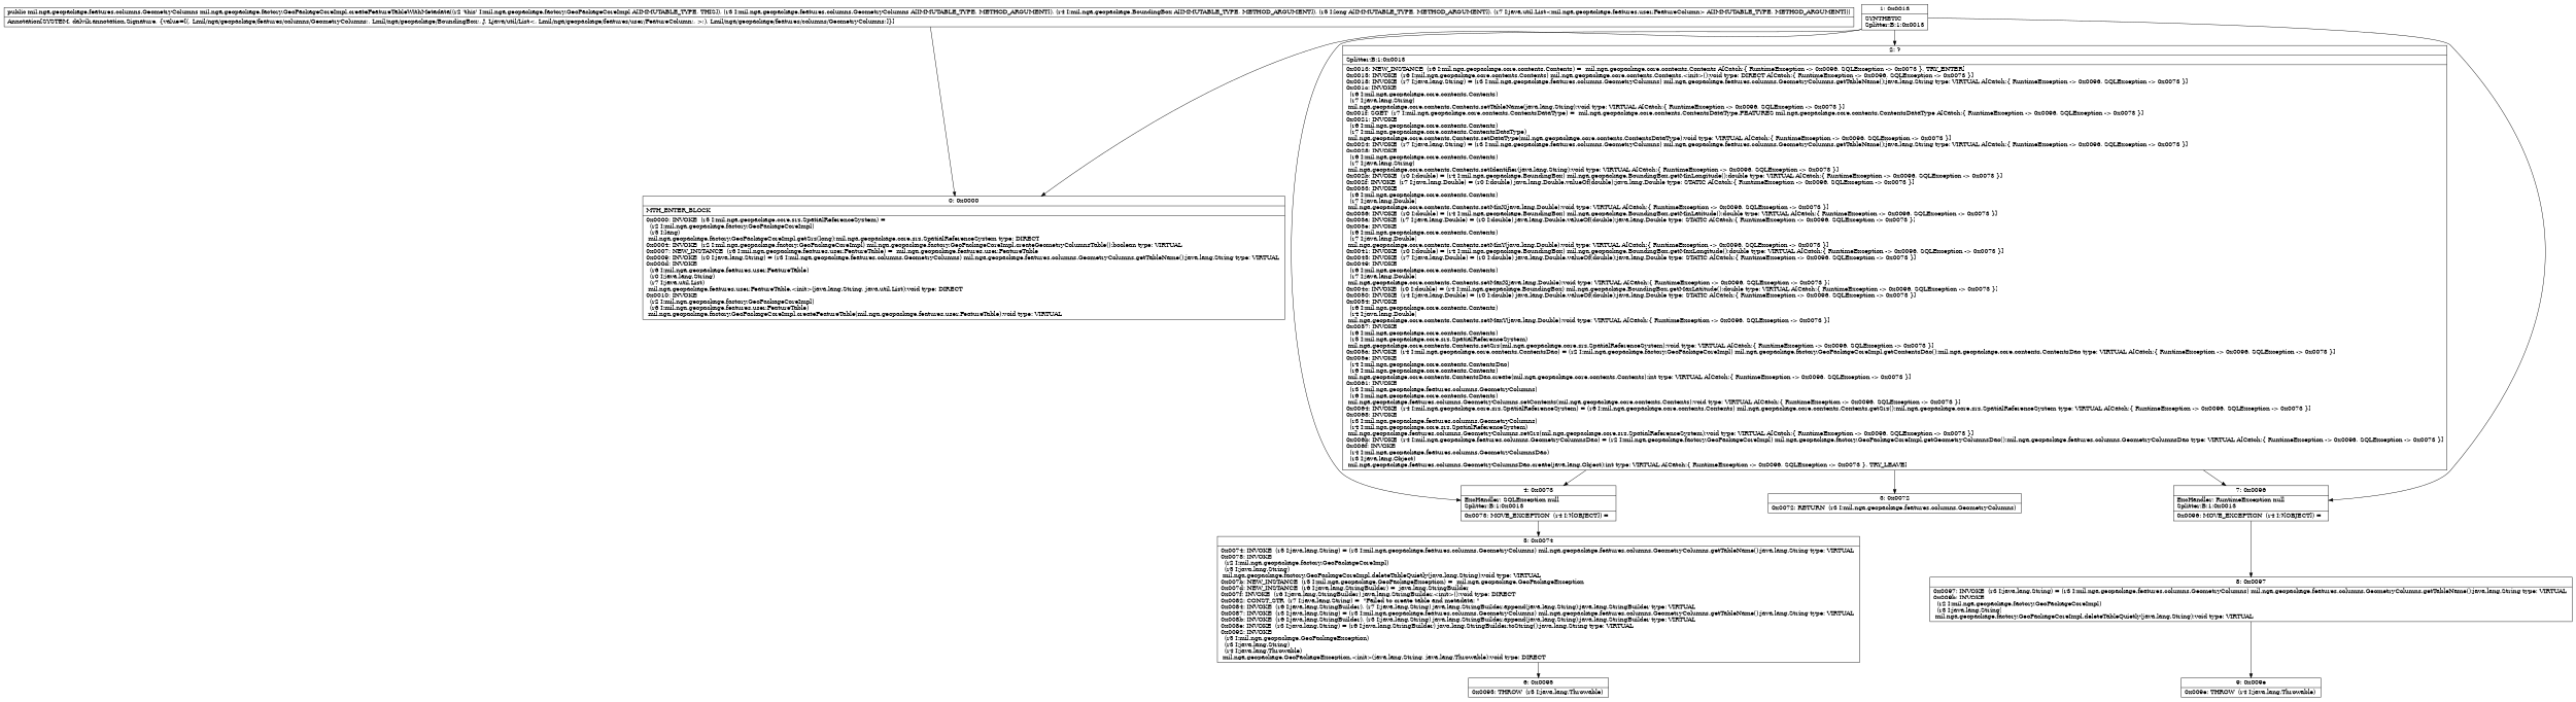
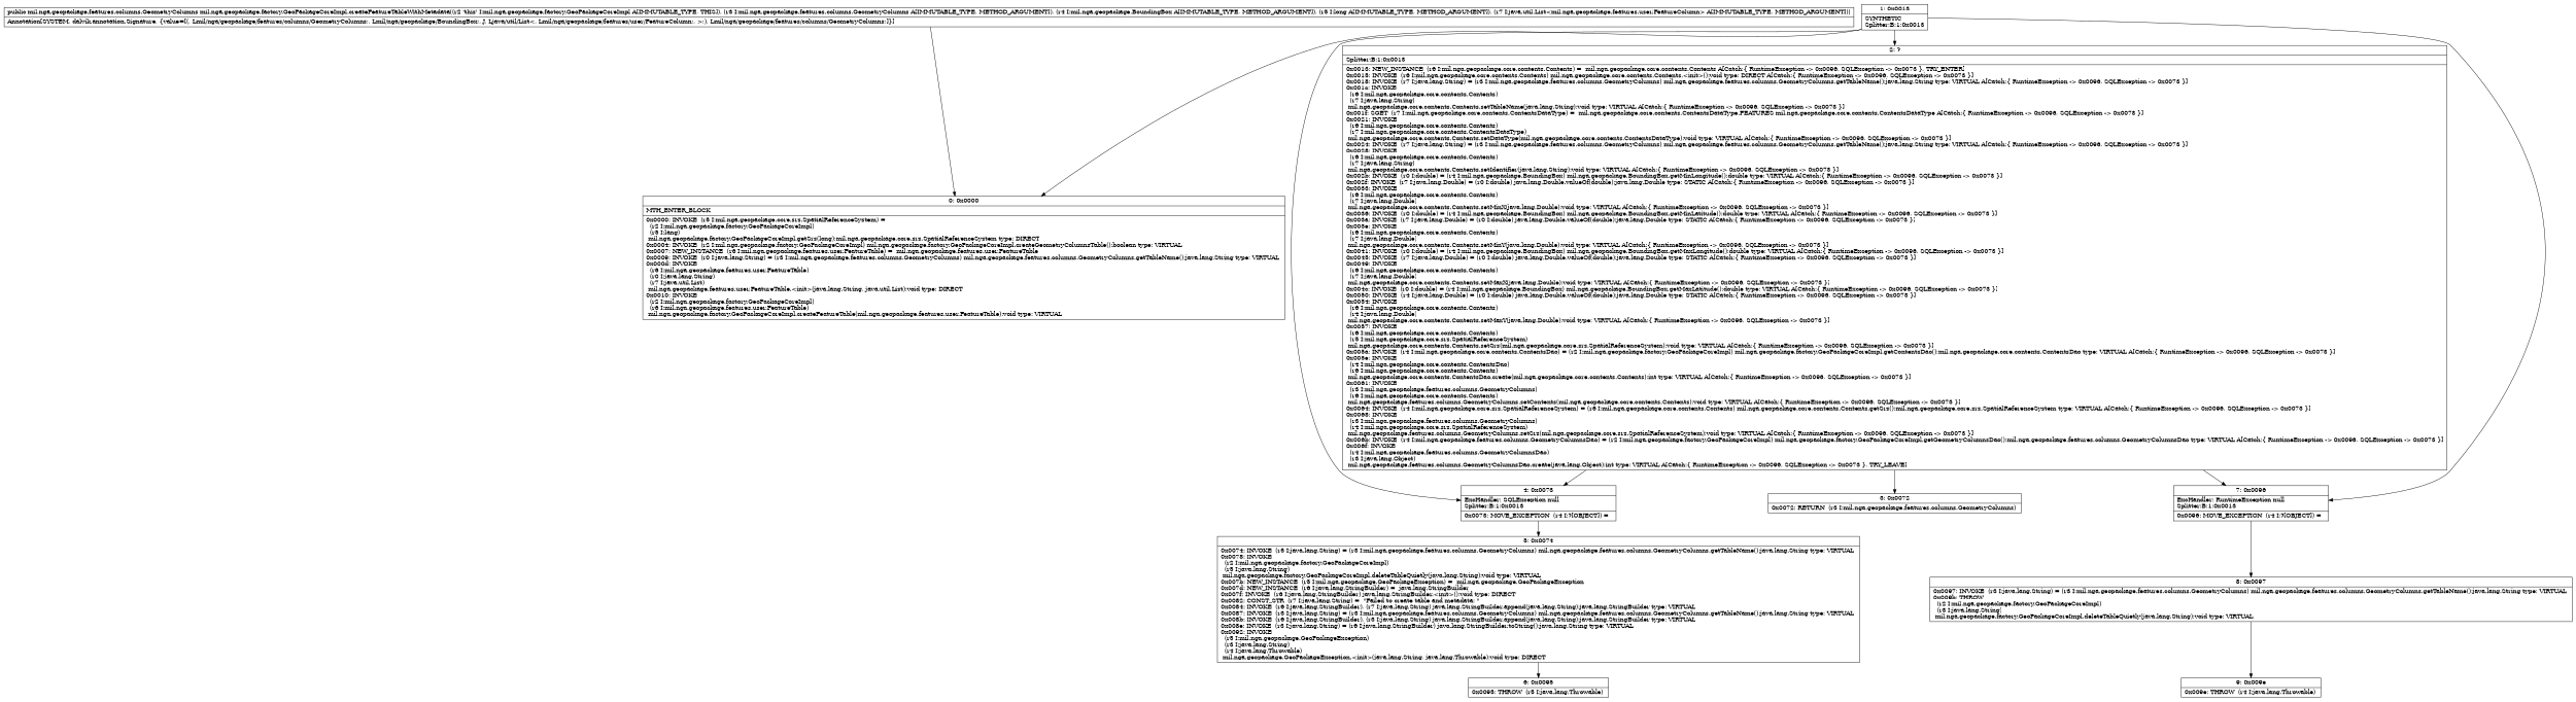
  digraph {
    node [shape=record]
    n1 [label="{0\:\ 0x0000|MTH_ENTER_BLOCK\l|0x0000: INVOKE  (r5 I:mil.nga.geopackage.core.srs.SpatialReferenceSystem) = \l  (r2 I:mil.nga.geopackage.factory.GeoPackageCoreImpl)\l  (r5 I:lang)\l mil.nga.geopackage.factory.GeoPackageCoreImpl.getSrs(long):mil.nga.geopackage.core.srs.SpatialReferenceSystem type: DIRECT \l0x0004: INVOKE  (r2 I:mil.nga.geopackage.factory.GeoPackageCoreImpl) mil.nga.geopackage.factory.GeoPackageCoreImpl.createGeometryColumnsTable():boolean type: VIRTUAL \l0x0007: NEW_INSTANCE  (r6 I:mil.nga.geopackage.features.user.FeatureTable) =  mil.nga.geopackage.features.user.FeatureTable \l0x0009: INVOKE  (r0 I:java.lang.String) = (r3 I:mil.nga.geopackage.features.columns.GeometryColumns) mil.nga.geopackage.features.columns.GeometryColumns.getTableName():java.lang.String type: VIRTUAL \l0x000d: INVOKE  \l  (r6 I:mil.nga.geopackage.features.user.FeatureTable)\l  (r0 I:java.lang.String)\l  (r7 I:java.util.List)\l mil.nga.geopackage.features.user.FeatureTable.\<init\>(java.lang.String, java.util.List):void type: DIRECT \l0x0010: INVOKE  \l  (r2 I:mil.nga.geopackage.factory.GeoPackageCoreImpl)\l  (r6 I:mil.nga.geopackage.features.user.FeatureTable)\l mil.nga.geopackage.factory.GeoPackageCoreImpl.createFeatureTable(mil.nga.geopackage.features.user.FeatureTable):void type: VIRTUAL \l}"]
    n2 [label="{1\:\ 0x0013|SYNTHETIC\lSplitter:B:1:0x0013\l}"]
    n3 [label="{2\:\ ?|Splitter:B:1:0x0013\l|0x0013: NEW_INSTANCE  (r6 I:mil.nga.geopackage.core.contents.Contents) =  mil.nga.geopackage.core.contents.Contents A[Catch:\{ RuntimeException \-\> 0x0096, SQLException \-\> 0x0073 \}, TRY_ENTER]\l0x0015: INVOKE  (r6 I:mil.nga.geopackage.core.contents.Contents) mil.nga.geopackage.core.contents.Contents.\<init\>():void type: DIRECT A[Catch:\{ RuntimeException \-\> 0x0096, SQLException \-\> 0x0073 \}]\l0x0018: INVOKE  (r7 I:java.lang.String) = (r3 I:mil.nga.geopackage.features.columns.GeometryColumns) mil.nga.geopackage.features.columns.GeometryColumns.getTableName():java.lang.String type: VIRTUAL A[Catch:\{ RuntimeException \-\> 0x0096, SQLException \-\> 0x0073 \}]\l0x001c: INVOKE  \l  (r6 I:mil.nga.geopackage.core.contents.Contents)\l  (r7 I:java.lang.String)\l mil.nga.geopackage.core.contents.Contents.setTableName(java.lang.String):void type: VIRTUAL A[Catch:\{ RuntimeException \-\> 0x0096, SQLException \-\> 0x0073 \}]\l0x001f: SGET  (r7 I:mil.nga.geopackage.core.contents.ContentsDataType) =  mil.nga.geopackage.core.contents.ContentsDataType.FEATURES mil.nga.geopackage.core.contents.ContentsDataType A[Catch:\{ RuntimeException \-\> 0x0096, SQLException \-\> 0x0073 \}]\l0x0021: INVOKE  \l  (r6 I:mil.nga.geopackage.core.contents.Contents)\l  (r7 I:mil.nga.geopackage.core.contents.ContentsDataType)\l mil.nga.geopackage.core.contents.Contents.setDataType(mil.nga.geopackage.core.contents.ContentsDataType):void type: VIRTUAL A[Catch:\{ RuntimeException \-\> 0x0096, SQLException \-\> 0x0073 \}]\l0x0024: INVOKE  (r7 I:java.lang.String) = (r3 I:mil.nga.geopackage.features.columns.GeometryColumns) mil.nga.geopackage.features.columns.GeometryColumns.getTableName():java.lang.String type: VIRTUAL A[Catch:\{ RuntimeException \-\> 0x0096, SQLException \-\> 0x0073 \}]\l0x0028: INVOKE  \l  (r6 I:mil.nga.geopackage.core.contents.Contents)\l  (r7 I:java.lang.String)\l mil.nga.geopackage.core.contents.Contents.setIdentifier(java.lang.String):void type: VIRTUAL A[Catch:\{ RuntimeException \-\> 0x0096, SQLException \-\> 0x0073 \}]\l0x002b: INVOKE  (r0 I:double) = (r4 I:mil.nga.geopackage.BoundingBox) mil.nga.geopackage.BoundingBox.getMinLongitude():double type: VIRTUAL A[Catch:\{ RuntimeException \-\> 0x0096, SQLException \-\> 0x0073 \}]\l0x002f: INVOKE  (r7 I:java.lang.Double) = (r0 I:double) java.lang.Double.valueOf(double):java.lang.Double type: STATIC A[Catch:\{ RuntimeException \-\> 0x0096, SQLException \-\> 0x0073 \}]\l0x0033: INVOKE  \l  (r6 I:mil.nga.geopackage.core.contents.Contents)\l  (r7 I:java.lang.Double)\l mil.nga.geopackage.core.contents.Contents.setMinX(java.lang.Double):void type: VIRTUAL A[Catch:\{ RuntimeException \-\> 0x0096, SQLException \-\> 0x0073 \}]\l0x0036: INVOKE  (r0 I:double) = (r4 I:mil.nga.geopackage.BoundingBox) mil.nga.geopackage.BoundingBox.getMinLatitude():double type: VIRTUAL A[Catch:\{ RuntimeException \-\> 0x0096, SQLException \-\> 0x0073 \}]\l0x003a: INVOKE  (r7 I:java.lang.Double) = (r0 I:double) java.lang.Double.valueOf(double):java.lang.Double type: STATIC A[Catch:\{ RuntimeException \-\> 0x0096, SQLException \-\> 0x0073 \}]\l0x003e: INVOKE  \l  (r6 I:mil.nga.geopackage.core.contents.Contents)\l  (r7 I:java.lang.Double)\l mil.nga.geopackage.core.contents.Contents.setMinY(java.lang.Double):void type: VIRTUAL A[Catch:\{ RuntimeException \-\> 0x0096, SQLException \-\> 0x0073 \}]\l0x0041: INVOKE  (r0 I:double) = (r4 I:mil.nga.geopackage.BoundingBox) mil.nga.geopackage.BoundingBox.getMaxLongitude():double type: VIRTUAL A[Catch:\{ RuntimeException \-\> 0x0096, SQLException \-\> 0x0073 \}]\l0x0045: INVOKE  (r7 I:java.lang.Double) = (r0 I:double) java.lang.Double.valueOf(double):java.lang.Double type: STATIC A[Catch:\{ RuntimeException \-\> 0x0096, SQLException \-\> 0x0073 \}]\l0x0049: INVOKE  \l  (r6 I:mil.nga.geopackage.core.contents.Contents)\l  (r7 I:java.lang.Double)\l mil.nga.geopackage.core.contents.Contents.setMaxX(java.lang.Double):void type: VIRTUAL A[Catch:\{ RuntimeException \-\> 0x0096, SQLException \-\> 0x0073 \}]\l0x004c: INVOKE  (r0 I:double) = (r4 I:mil.nga.geopackage.BoundingBox) mil.nga.geopackage.BoundingBox.getMaxLatitude():double type: VIRTUAL A[Catch:\{ RuntimeException \-\> 0x0096, SQLException \-\> 0x0073 \}]\l0x0050: INVOKE  (r4 I:java.lang.Double) = (r0 I:double) java.lang.Double.valueOf(double):java.lang.Double type: STATIC A[Catch:\{ RuntimeException \-\> 0x0096, SQLException \-\> 0x0073 \}]\l0x0054: INVOKE  \l  (r6 I:mil.nga.geopackage.core.contents.Contents)\l  (r4 I:java.lang.Double)\l mil.nga.geopackage.core.contents.Contents.setMaxY(java.lang.Double):void type: VIRTUAL A[Catch:\{ RuntimeException \-\> 0x0096, SQLException \-\> 0x0073 \}]\l0x0057: INVOKE  \l  (r6 I:mil.nga.geopackage.core.contents.Contents)\l  (r5 I:mil.nga.geopackage.core.srs.SpatialReferenceSystem)\l mil.nga.geopackage.core.contents.Contents.setSrs(mil.nga.geopackage.core.srs.SpatialReferenceSystem):void type: VIRTUAL A[Catch:\{ RuntimeException \-\> 0x0096, SQLException \-\> 0x0073 \}]\l0x005a: INVOKE  (r4 I:mil.nga.geopackage.core.contents.ContentsDao) = (r2 I:mil.nga.geopackage.factory.GeoPackageCoreImpl) mil.nga.geopackage.factory.GeoPackageCoreImpl.getContentsDao():mil.nga.geopackage.core.contents.ContentsDao type: VIRTUAL A[Catch:\{ RuntimeException \-\> 0x0096, SQLException \-\> 0x0073 \}]\l0x005e: INVOKE  \l  (r4 I:mil.nga.geopackage.core.contents.ContentsDao)\l  (r6 I:mil.nga.geopackage.core.contents.Contents)\l mil.nga.geopackage.core.contents.ContentsDao.create(mil.nga.geopackage.core.contents.Contents):int type: VIRTUAL A[Catch:\{ RuntimeException \-\> 0x0096, SQLException \-\> 0x0073 \}]\l0x0061: INVOKE  \l  (r3 I:mil.nga.geopackage.features.columns.GeometryColumns)\l  (r6 I:mil.nga.geopackage.core.contents.Contents)\l mil.nga.geopackage.features.columns.GeometryColumns.setContents(mil.nga.geopackage.core.contents.Contents):void type: VIRTUAL A[Catch:\{ RuntimeException \-\> 0x0096, SQLException \-\> 0x0073 \}]\l0x0064: INVOKE  (r4 I:mil.nga.geopackage.core.srs.SpatialReferenceSystem) = (r6 I:mil.nga.geopackage.core.contents.Contents) mil.nga.geopackage.core.contents.Contents.getSrs():mil.nga.geopackage.core.srs.SpatialReferenceSystem type: VIRTUAL A[Catch:\{ RuntimeException \-\> 0x0096, SQLException \-\> 0x0073 \}]\l0x0068: INVOKE  \l  (r3 I:mil.nga.geopackage.features.columns.GeometryColumns)\l  (r4 I:mil.nga.geopackage.core.srs.SpatialReferenceSystem)\l mil.nga.geopackage.features.columns.GeometryColumns.setSrs(mil.nga.geopackage.core.srs.SpatialReferenceSystem):void type: VIRTUAL A[Catch:\{ RuntimeException \-\> 0x0096, SQLException \-\> 0x0073 \}]\l0x006b: INVOKE  (r4 I:mil.nga.geopackage.features.columns.GeometryColumnsDao) = (r2 I:mil.nga.geopackage.factory.GeoPackageCoreImpl) mil.nga.geopackage.factory.GeoPackageCoreImpl.getGeometryColumnsDao():mil.nga.geopackage.features.columns.GeometryColumnsDao type: VIRTUAL A[Catch:\{ RuntimeException \-\> 0x0096, SQLException \-\> 0x0073 \}]\l0x006f: INVOKE  \l  (r4 I:mil.nga.geopackage.features.columns.GeometryColumnsDao)\l  (r3 I:java.lang.Object)\l mil.nga.geopackage.features.columns.GeometryColumnsDao.create(java.lang.Object):int type: VIRTUAL A[Catch:\{ RuntimeException \-\> 0x0096, SQLException \-\> 0x0073 \}, TRY_LEAVE]\l}"]
    n4 [label="{4\:\ 0x0073|ExcHandler: SQLException null\lSplitter:B:1:0x0013\l|0x0073: MOVE_EXCEPTION  (r4 I:?[OBJECT]) =  \l}"]
    n5 [label="{7\:\ 0x0096|ExcHandler: RuntimeException null\lSplitter:B:1:0x0013\l|0x0096: MOVE_EXCEPTION  (r4 I:?[OBJECT]) =  \l}"]
    n6 [label="{3\:\ 0x0072|0x0072: RETURN  (r3 I:mil.nga.geopackage.features.columns.GeometryColumns) \l}"]
    n7 [label="{5\:\ 0x0074|0x0074: INVOKE  (r5 I:java.lang.String) = (r3 I:mil.nga.geopackage.features.columns.GeometryColumns) mil.nga.geopackage.features.columns.GeometryColumns.getTableName():java.lang.String type: VIRTUAL \l0x0078: INVOKE  \l  (r2 I:mil.nga.geopackage.factory.GeoPackageCoreImpl)\l  (r5 I:java.lang.String)\l mil.nga.geopackage.factory.GeoPackageCoreImpl.deleteTableQuietly(java.lang.String):void type: VIRTUAL \l0x007b: NEW_INSTANCE  (r5 I:mil.nga.geopackage.GeoPackageException) =  mil.nga.geopackage.GeoPackageException \l0x007d: NEW_INSTANCE  (r6 I:java.lang.StringBuilder) =  java.lang.StringBuilder \l0x007f: INVOKE  (r6 I:java.lang.StringBuilder) java.lang.StringBuilder.\<init\>():void type: DIRECT \l0x0082: CONST_STR  (r7 I:java.lang.String) =  \"Failed to create table and metadata: \" \l0x0084: INVOKE  (r6 I:java.lang.StringBuilder), (r7 I:java.lang.String) java.lang.StringBuilder.append(java.lang.String):java.lang.StringBuilder type: VIRTUAL \l0x0087: INVOKE  (r3 I:java.lang.String) = (r3 I:mil.nga.geopackage.features.columns.GeometryColumns) mil.nga.geopackage.features.columns.GeometryColumns.getTableName():java.lang.String type: VIRTUAL \l0x008b: INVOKE  (r6 I:java.lang.StringBuilder), (r3 I:java.lang.String) java.lang.StringBuilder.append(java.lang.String):java.lang.StringBuilder type: VIRTUAL \l0x008e: INVOKE  (r3 I:java.lang.String) = (r6 I:java.lang.StringBuilder) java.lang.StringBuilder.toString():java.lang.String type: VIRTUAL \l0x0092: INVOKE  \l  (r5 I:mil.nga.geopackage.GeoPackageException)\l  (r3 I:java.lang.String)\l  (r4 I:java.lang.Throwable)\l mil.nga.geopackage.GeoPackageException.\<init\>(java.lang.String, java.lang.Throwable):void type: DIRECT \l}"]
-   n8 [label="{8\:\ 0x0097|0x0097: INVOKE  (r3 I:java.lang.String) = (r3 I:mil.nga.geopackage.features.columns.GeometryColumns) mil.nga.geopackage.features.columns.GeometryColumns.getTableName():java.lang.String type: VIRTUAL \l0x009b: INVOKE  \l  (r2 I:mil.nga.geopackage.factory.GeoPackageCoreImpl)\l  (r3 I:java.lang.String)\l mil.nga.geopackage.factory.GeoPackageCoreImpl.deleteTableQuietly(java.lang.String):void type: VIRTUAL \l}"]
+   n8 [label="{8\:\ 0x0097|0x0097: INVOKE  (r3 I:java.lang.String) = (r3 I:mil.nga.geopackage.features.columns.GeometryColumns) mil.nga.geopackage.features.columns.GeometryColumns.getTableName():java.lang.String type: VIRTUAL \l0x009b: THROW  \l  (r2 I:mil.nga.geopackage.factory.GeoPackageCoreImpl)\l  (r3 I:java.lang.String)\l mil.nga.geopackage.factory.GeoPackageCoreImpl.deleteTableQuietly(java.lang.String):void type: VIRTUAL \l}"]
    n9 [label="{6\:\ 0x0095|0x0095: THROW  (r5 I:java.lang.Throwable) \l}"]
    n10 [label="{9\:\ 0x009e|0x009e: THROW  (r4 I:java.lang.Throwable) \l}"]
    n11 [label="{public mil.nga.geopackage.features.columns.GeometryColumns mil.nga.geopackage.factory.GeoPackageCoreImpl.createFeatureTableWithMetadata((r2 'this' I:mil.nga.geopackage.factory.GeoPackageCoreImpl A[IMMUTABLE_TYPE, THIS]), (r3 I:mil.nga.geopackage.features.columns.GeometryColumns A[IMMUTABLE_TYPE, METHOD_ARGUMENT]), (r4 I:mil.nga.geopackage.BoundingBox A[IMMUTABLE_TYPE, METHOD_ARGUMENT]), (r5 I:long A[IMMUTABLE_TYPE, METHOD_ARGUMENT]), (r7 I:java.util.List\<mil.nga.geopackage.features.user.FeatureColumn\> A[IMMUTABLE_TYPE, METHOD_ARGUMENT]))  | Annotation[SYSTEM, dalvik.annotation.Signature, \{value=[(, Lmil\/nga\/geopackage\/features\/columns\/GeometryColumns;, Lmil\/nga\/geopackage\/BoundingBox;, J, Ljava\/util\/List\<, Lmil\/nga\/geopackage\/features\/user\/FeatureColumn;, \>;), Lmil\/nga\/geopackage\/features\/columns\/GeometryColumns;]\}]\l}"]
    n2 -> n1
    n2 -> n3
    n2 -> n4
    n2 -> n5
    n3 -> n4
    n3 -> n5
    n3 -> n6
    n4 -> n7
    n5 -> n8
    n7 -> n9
    n8 -> n10
    n11 -> n1
  }
